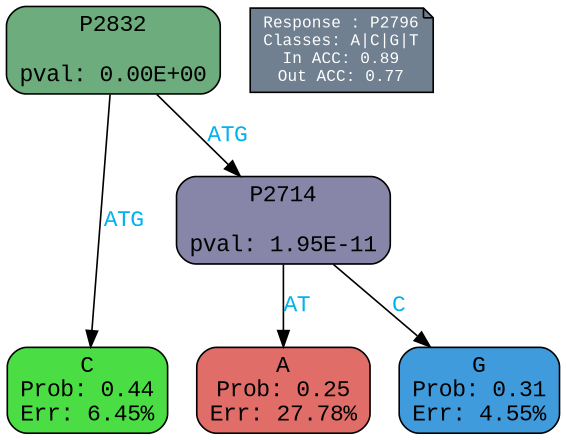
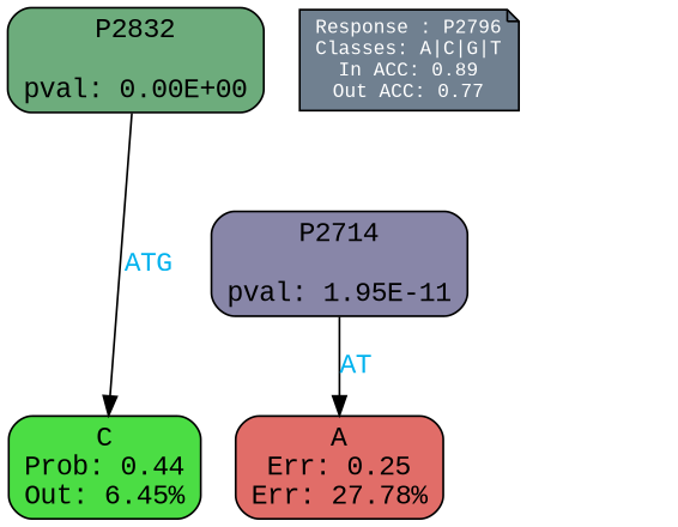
  digraph {
    fontname="Liberation Mono"
    ranksep=equally
    splines=polylines
    node [color=black fontname="Liberation Mono" shape=box style="filled, rounded"]
    edge [fontcolor=deepskyblue2 fontname="Liberation Mono"]
-   n1 [fillcolor="#e16d68" label="A\nProb: 0.25\nErr: 27.78%"]
-   n2 [fillcolor="#409bdd" label="G\nProb: 0.31\nErr: 4.55%"]
-   n3 [fillcolor="#4bdd44" label="C\nProb: 0.44\nErr: 6.45%"]
+   n1 [fillcolor="#e16d68" label="A\nErr: 0.25\nErr: 27.78%"]
+   n3 [fillcolor="#4bdd44" label="C\nProb: 0.44\nOut: 6.45%"]
    n4 [align=left fillcolor=slategray fontcolor=white fontsize=10 label="Response : P2796\nClasses: A|C|G|T\nIn ACC: 0.89\nOut ACC: 0.77\n" shape=note style=filled]
    n5 [fillcolor="#6dac7c" label="P2832\n\npval: 0.00E+00"]
    n6 [fillcolor="#8886a8" label="P2714\n\npval: 1.95E-11"]
    subgraph sub_1 {
      rank=same
      n1
-     n2
      n3
    }
    subgraph sub_2 {
      rank=same
      n4
      n5
    }
    n5 -> n3 [label=ATG]
-   n5 -> n6 [label=ATG]
    n6 -> n1 [label=AT]
-   n6 -> n2 [label=C]
  }
